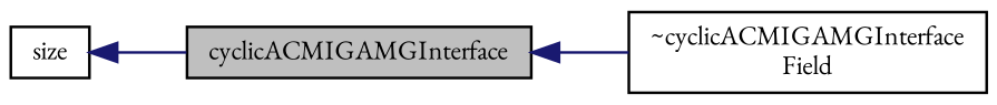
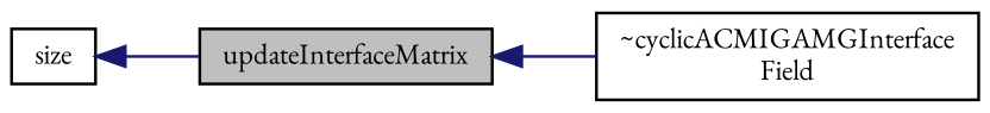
  digraph {
    fontname="EB Garamond"
    rankdir=LR
    node [color=black fontname="EB Garamond" fontsize=10 shape=record]
    edge [color=midnightblue dir=back fontname="EB Garamond" fontsize=10 labelfontname=Helvetica labelfontsize=10 style=solid]
-   n1 [fillcolor=grey75 fontcolor=black height=0.2 label=cyclicACMIGAMGInterface style=filled width=0.4]
+   n1 [fillcolor=grey75 fontcolor=black height=0.2 label=updateInterfaceMatrix style=filled width=0.4]
    n2 [height=0.2 label="~cyclicACMIGAMGInterface\lField" width=0.4]
    n3 [height=0.2 label=size width=0.4]
    n1 -> n2
    n3 -> n1
  }
